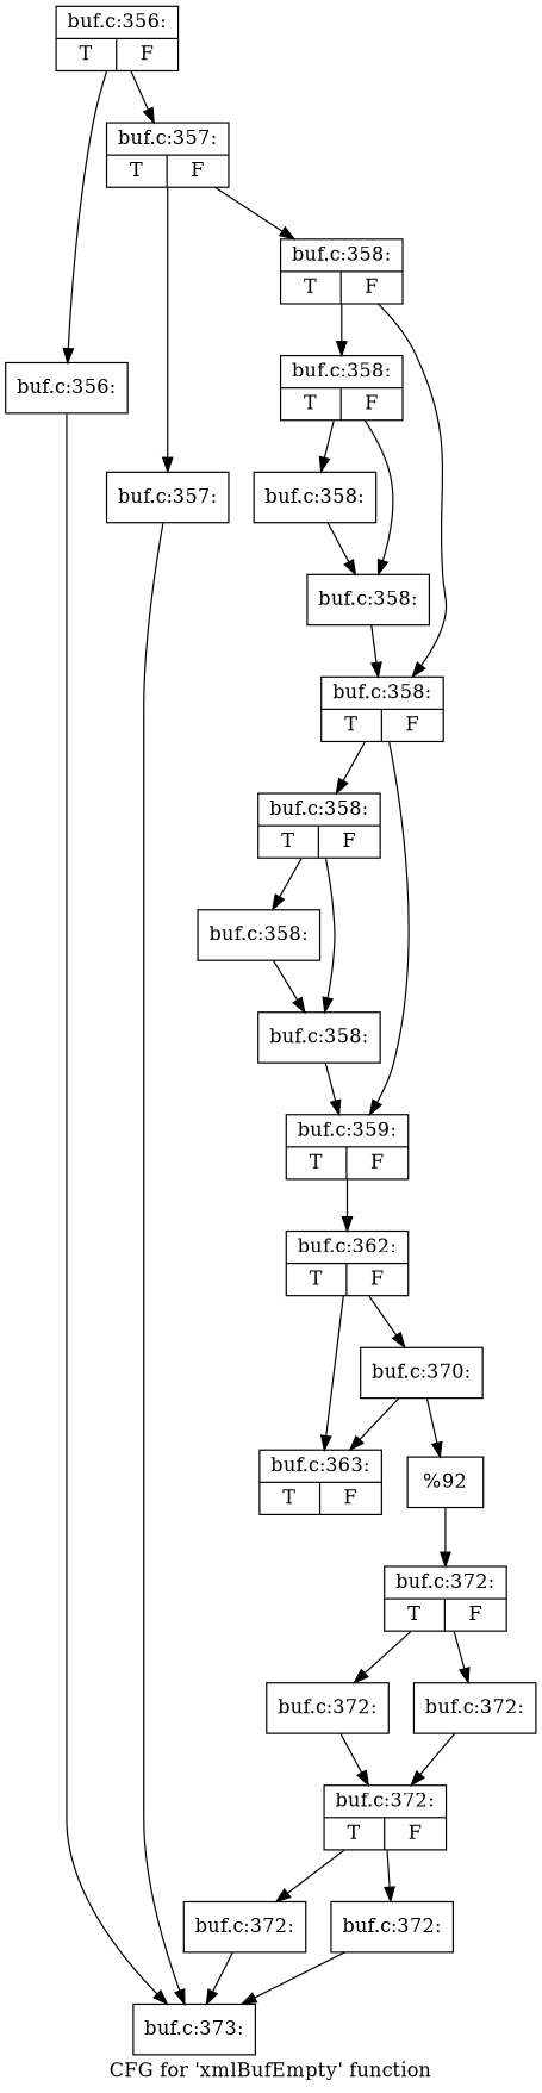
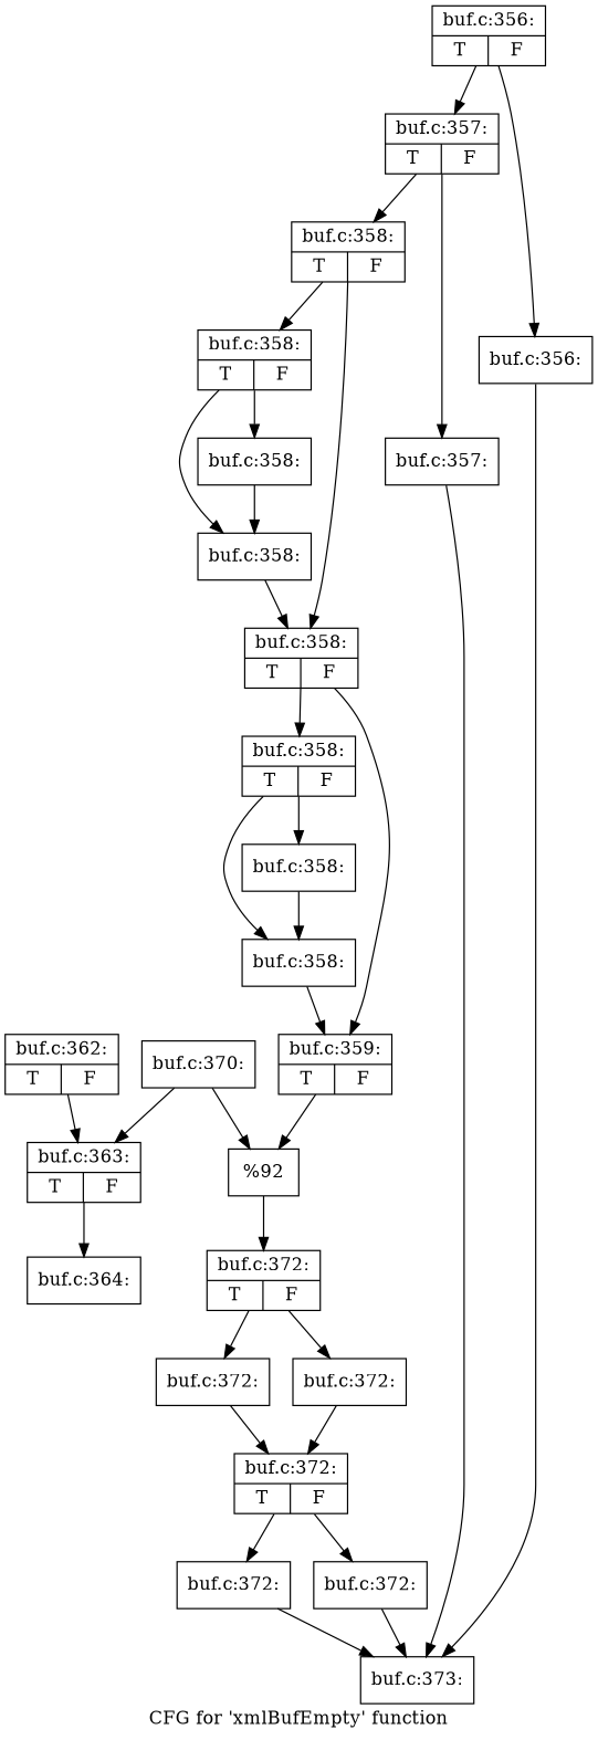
  digraph {
    label="CFG for 'xmlBufEmpty' function"
    node [shape=record]
    n1 [label="{buf.c:356:}"]
    n2 [label="{buf.c:373:}"]
    n3 [label="{buf.c:356:|{<s0>T|<s1>F}}"]
    n4 [label="{buf.c:357:|{<s0>T|<s1>F}}"]
    n5 [label="{buf.c:357:}"]
    n6 [label="{buf.c:358:|{<s0>T|<s1>F}}"]
    n7 [label="{buf.c:358:|{<s0>T|<s1>F}}"]
    n8 [label="{buf.c:358:|{<s0>T|<s1>F}}"]
    n9 [label="{buf.c:358:}"]
    n10 [label="{buf.c:358:}"]
    n11 [label="{buf.c:358:|{<s0>T|<s1>F}}"]
    n12 [label="{buf.c:359:|{<s0>T|<s1>F}}"]
    n13 [label="{buf.c:358:}"]
    n14 [label="{buf.c:358:}"]
    n15 [label="{buf.c:362:|{<s0>T|<s1>F}}"]
    n16 [label="{buf.c:363:|{<s0>T|<s1>F}}"]
    n17 [label="{buf.c:370:}"]
    n18 [label="{buf.c:372:|{<s0>T|<s1>F}}"]
    n19 [label="{buf.c:372:}"]
    n20 [label="{buf.c:372:}"]
+   n21 [label="{buf.c:364:}"]
    n22 [label="{%92}"]
    n23 [label="{buf.c:372:|{<s0>T|<s1>F}}"]
    n24 [label="{buf.c:372:}"]
    n25 [label="{buf.c:372:}"]
    n1 -> n2
    n3 -> n1
    n3 -> n4
    n4 -> n5
    n4 -> n6
    n5 -> n2
    n6 -> n7
    n6 -> n8
    n7 -> n9
    n7 -> n10
    n8 -> n11
    n8 -> n12
    n9 -> n10
    n10 -> n8
    n11 -> n13
    n11 -> n14
-   n12 -> n15
+   n12 -> n22
    n13 -> n14
    n14 -> n12
    n15 -> n16
-   n15 -> n17
+   n16 -> n21
    n17 -> n16
    n17 -> n22
    n18 -> n19
    n18 -> n20
    n19 -> n23
    n20 -> n23
    n22 -> n18
    n23 -> n24
    n23 -> n25
    n24 -> n2
    n25 -> n2
  }
